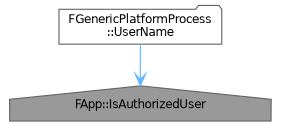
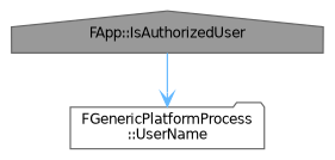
  digraph {
    rankdir=TB
    node [fontname=Helvetica fontsize=10 style=filled]
    n1 [color=gray40 fillcolor=grey60 fontcolor=black height=0.2 label="FApp::IsAuthorizedUser" shape=house width=0.4]
    n2 [color=grey40 fillcolor=white height=0.2 label="FGenericPlatformProcess\l::UserName" shape=folder width=0.4]
-   n2 -> n1 [color=steelblue1 fontname=Helvetica fontsize=10 labelfontname=Helvetica labelfontsize=10 style=solid arrowhead=vee]
+   n1 -> n2 [color=steelblue1 fontname=Helvetica fontsize=10 labelfontname=Helvetica labelfontsize=10 style=solid arrowhead=vee]
  }
